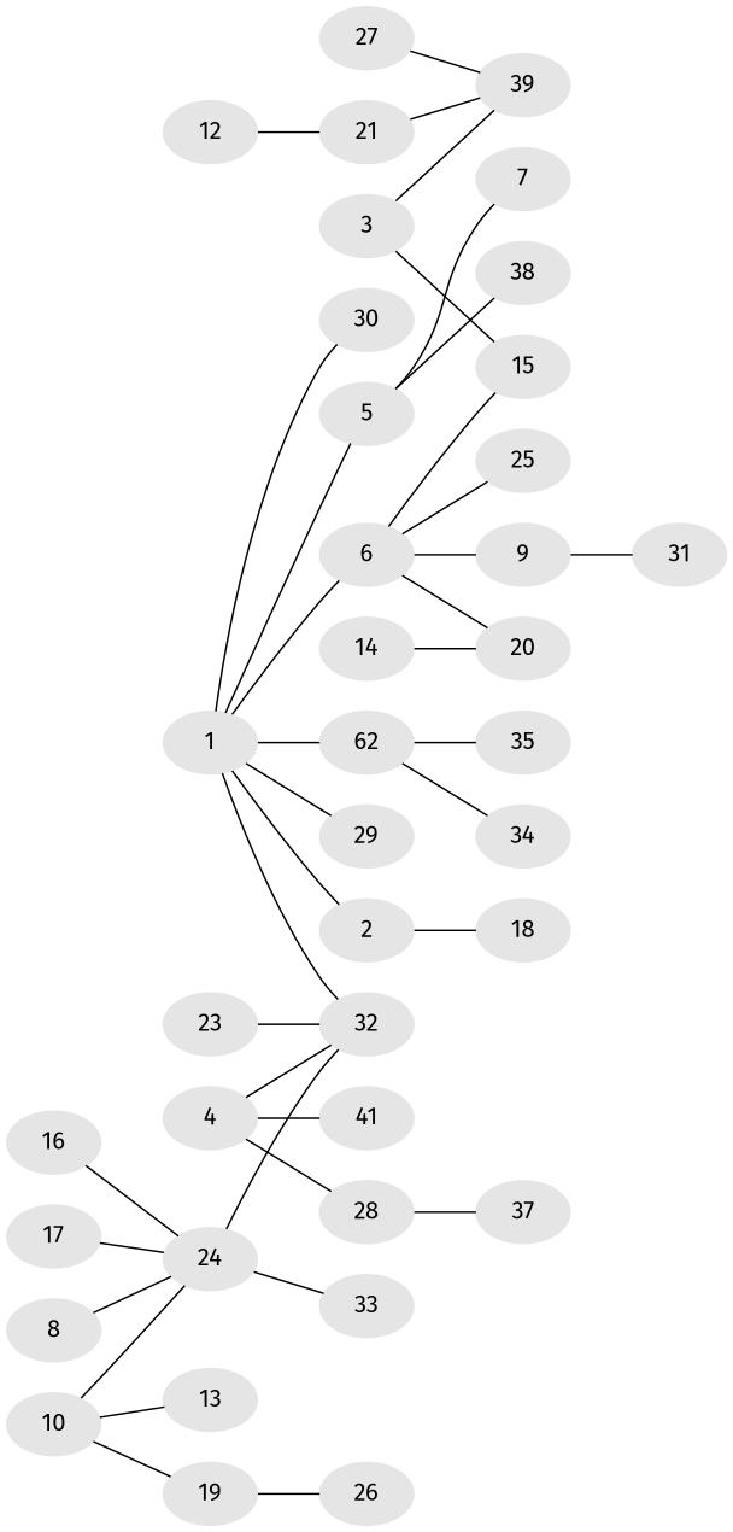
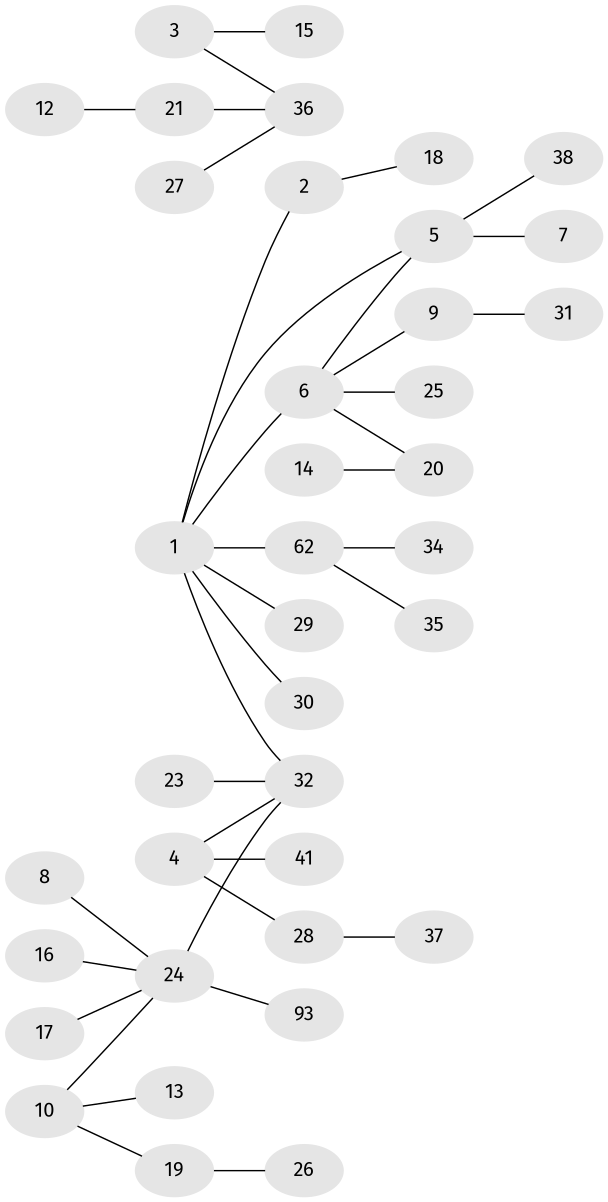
  graph {
    fontname="Fira Sans"
    rankdir=LR
    node [color=gray90 fontname="Fira Sans" style=filled]
    edge [fontname="Fira Sans" weight=1.0]
    1
    2
    5
    6
    n5 [label=62]
    29
    30
    32
    18
    7
    38
    15
    9
    20
    25
    34
    35
    3
-   36 [label=39]
+   36
    4
    n21 [label=41]
    28
    37
    31
    8
    24
-   33
+   33 [label=93]
    10
    13
    19
    26
    12
    21
    14
    16
    17
    23
    27
    1 -- 2
    1 -- 5
    1 -- 6
    1 -- n5
    1 -- 29
    1 -- 30
    1 -- 32
    2 -- 18
    5 -- 7
    5 -- 38
-   6 -- 15
+   6 -- 5
    6 -- 9
    6 -- 20
    6 -- 25
    n5 -- 34
    n5 -- 35
    9 -- 31
    3 -- 15
    3 -- 36
    4 -- 32
    4 -- n21
    4 -- 28
    28 -- 37
    8 -- 24
    24 -- 32
    24 -- 33
    10 -- 24
    10 -- 13
    10 -- 19
    19 -- 26
    12 -- 21
    21 -- 36
    14 -- 20
    16 -- 24
    17 -- 24
    23 -- 32
    27 -- 36
  }
